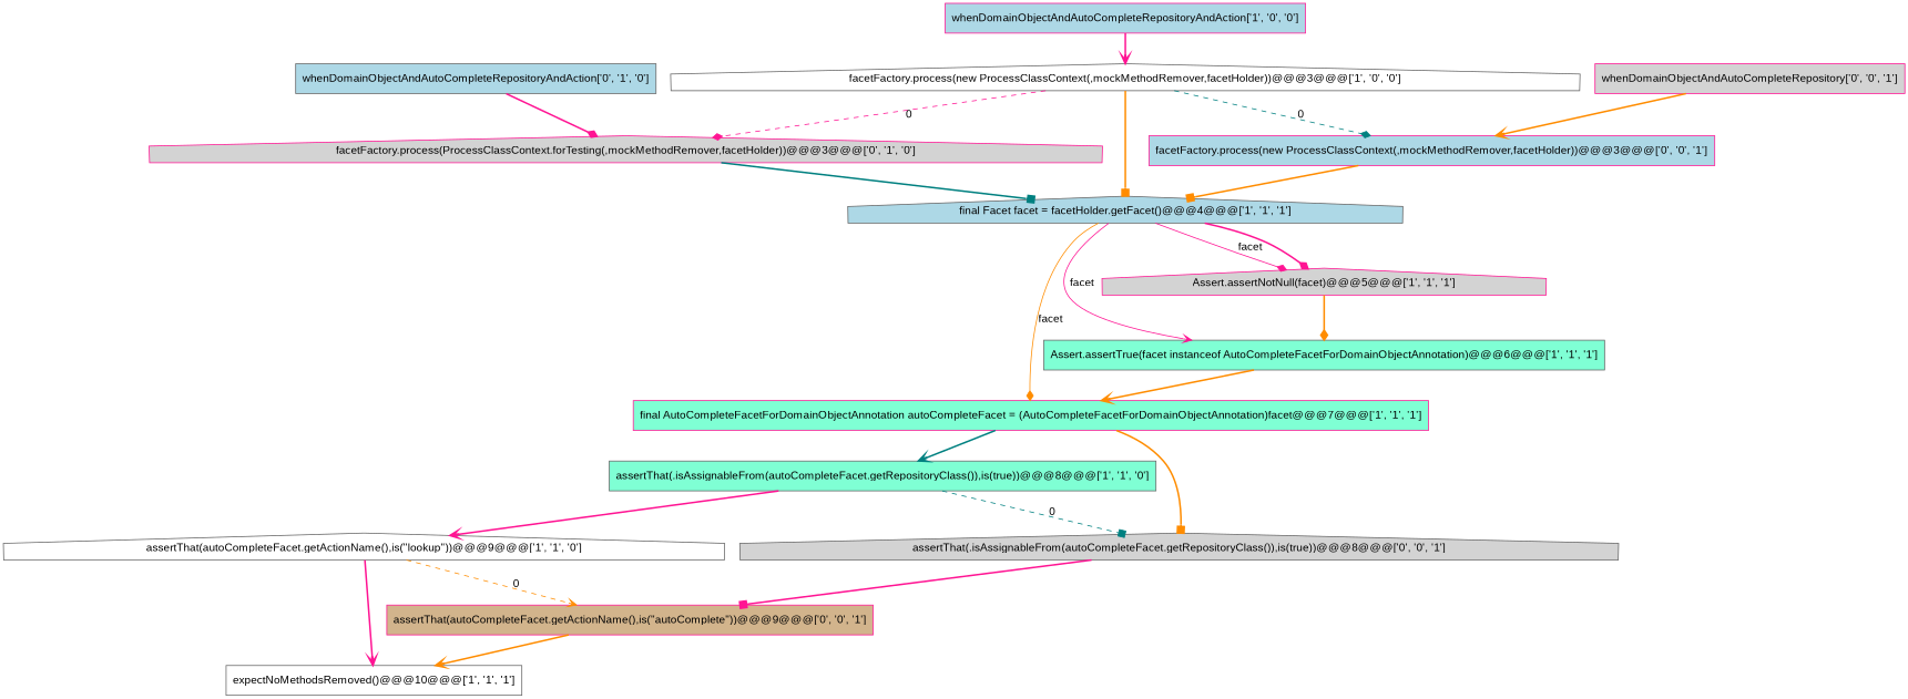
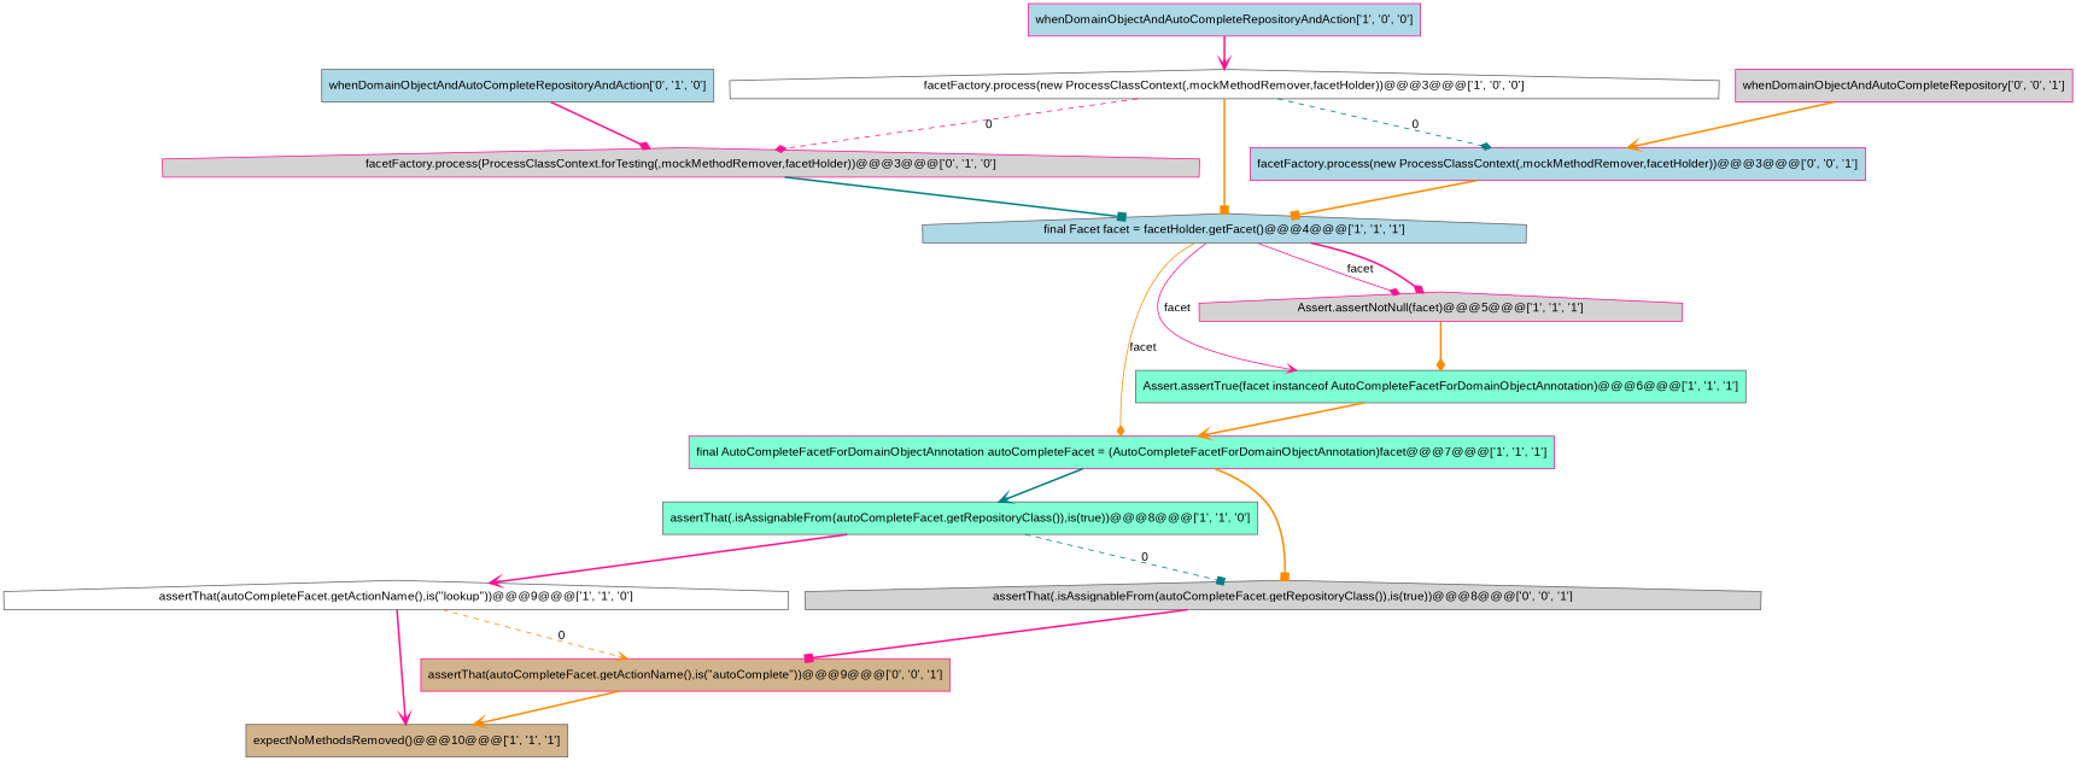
  digraph {
    fontname="Liberation Sans"
    node [fillcolor=lightblue shape=box style=filled color=gray40 fontname="Liberation Sans"]
    edge [style=bold color=deeppink arrowhead=vee fontname="Liberation Sans"]
    n1 [label="whenDomainObjectAndAutoCompleteRepositoryAndAction['0', '1', '0']"]
    n2 [fillcolor=lightgrey label="facetFactory.process(ProcessClassContext.forTesting(,mockMethodRemover,facetHolder))@@@3@@@['0', '1', '0']" shape=house color=deeppink]
-   n3 [fillcolor=white label="expectNoMethodsRemoved()@@@10@@@['1', '1', '1']"]
+   n3 [fillcolor=tan label="expectNoMethodsRemoved()@@@10@@@['1', '1', '1']"]
    n4 [fillcolor=aquamarine label="final AutoCompleteFacetForDomainObjectAnnotation autoCompleteFacet = (AutoCompleteFacetForDomainObjectAnnotation)facet@@@7@@@['1', '1', '1']" color=deeppink]
    n5 [fillcolor=aquamarine label="assertThat(.isAssignableFrom(autoCompleteFacet.getRepositoryClass()),is(true))@@@8@@@['1', '1', '0']"]
    n6 [fillcolor=lightgrey label="assertThat(.isAssignableFrom(autoCompleteFacet.getRepositoryClass()),is(true))@@@8@@@['0', '0', '1']" shape=house]
    n7 [fillcolor=white label="assertThat(autoCompleteFacet.getActionName(),is(\"lookup\"))@@@9@@@['1', '1', '0']" shape=house]
    n8 [fillcolor=tan label="assertThat(autoCompleteFacet.getActionName(),is(\"autoComplete\"))@@@9@@@['0', '0', '1']" color=deeppink]
    n9 [label="facetFactory.process(new ProcessClassContext(,mockMethodRemover,facetHolder))@@@3@@@['0', '0', '1']" color=deeppink]
    n10 [label="final Facet facet = facetHolder.getFacet()@@@4@@@['1', '1', '1']" shape=house]
    n11 [fillcolor=lightgrey label="Assert.assertNotNull(facet)@@@5@@@['1', '1', '1']" shape=house color=deeppink]
    n12 [fillcolor=aquamarine label="Assert.assertTrue(facet instanceof AutoCompleteFacetForDomainObjectAnnotation)@@@6@@@['1', '1', '1']"]
    n13 [label="whenDomainObjectAndAutoCompleteRepositoryAndAction['1', '0', '0']" color=deeppink]
    n14 [fillcolor=white label="facetFactory.process(new ProcessClassContext(,mockMethodRemover,facetHolder))@@@3@@@['1', '0', '0']" shape=house]
    n15 [fillcolor=lightgrey label="whenDomainObjectAndAutoCompleteRepository['0', '0', '1']" color=deeppink]
    n1 -> n2 [arrowhead=diamond]
    n2 -> n10 [color=teal arrowhead=box]
    n4 -> n5 [color=teal]
    n4 -> n6 [color=darkorange arrowhead=box]
    n5 -> n6 [label=0 style=dashed color=teal arrowhead=box]
    n5 -> n7
    n6 -> n8 [arrowhead=box]
    n7 -> n3
    n7 -> n8 [label=0 style=dashed color=darkorange]
    n8 -> n3 [color=darkorange]
    n9 -> n10 [color=darkorange arrowhead=box]
    n10 -> n4 [label=facet style=solid color=darkorange arrowhead=diamond]
    n10 -> n11 [label=facet style=solid arrowhead=diamond]
    n10 -> n11 [arrowhead=diamond]
    n10 -> n12 [label=facet style=solid]
    n11 -> n12 [color=darkorange arrowhead=diamond]
    n12 -> n4 [color=darkorange]
    n13 -> n14
    n14 -> n2 [label=0 style=dashed arrowhead=diamond]
    n14 -> n9 [label=0 style=dashed color=teal arrowhead=diamond]
    n14 -> n10 [color=darkorange arrowhead=box]
    n15 -> n9 [color=darkorange]
  }
